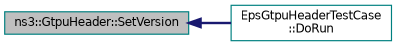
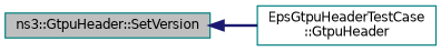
  digraph {
    rankdir=LR
    node [color=teal fontname=Helvetica fontsize=10 shape=record style=filled]
    n1 [fillcolor=grey75 fontcolor=black height=0.2 label="ns3::GtpuHeader::SetVersion" width=0.4]
-   n2 [fillcolor=white height=0.2 label="EpsGtpuHeaderTestCase\l::DoRun" width=0.4]
+   n2 [fillcolor=white height=0.2 label="EpsGtpuHeaderTestCase\l::GtpuHeader" width=0.4]
    n1 -> n2 [color=midnightblue dir=back fontname=Helvetica fontsize=10 labelfontname=Helvetica labelfontsize=10 style=bold]
  }
